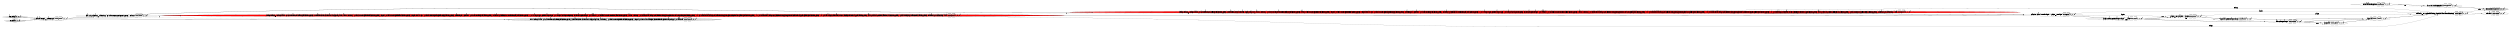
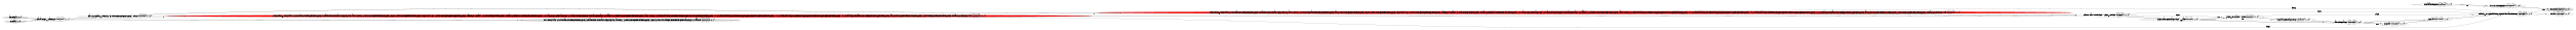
  digraph {
    rankdir=LR
    node [fillcolor=white shape=ellipse style=filled]
    edge [style=bold]
    n1 [label="final Path tempDir = createTempDir()@@@3@@@['1', '1', '1']"]
    n2 [fillcolor=lightgray label="return Settings.builder().put(ClusterName.CLUSTER_NAME_SETTING.getKey(),InternalTestCluster.clusterName(\"single-node-cluster\",randomLong())).put(Environment.PATH_HOME_SETTING.getKey(),tempDir).put(NetworkModule.TRANSPORT_TYPE_KEY,getTestTransportType()).put(dataNode())@@@4@@@['0', '0', '1']"]
    n3 [label="final String nodeName = nodeSettings().get(Node.NODE_NAME_SETTING.getKey(),\"node_s_0\")@@@4@@@['1', '1', '0']"]
    n4 [fillcolor=red label="Settings settings = Settings.builder().put(ClusterName.CLUSTER_NAME_SETTING.getKey(),InternalTestCluster.clusterName(\"single-node-cluster\",random().nextLong())).put(DestructiveOperations.REQUIRES_NAME_SETTING.getKey(),false).put(Environment.PATH_HOME_SETTING.getKey(),tempDir).put(Environment.PATH_REPO_SETTING.getKey(),tempDir.resolve(\"repo\")).put(Environment.PATH_SHARED_DATA_SETTING.getKey(),createTempDir().getParent()).put(Node.NODE_NAME_SETTING.getKey(),nodeName).put(EsExecutors.NODE_PROCESSORS_SETTING.getKey(),1).put(\"transport.type\",getTestTransportType()).put(TransportSettings.PORT.getKey(),ESTestCase.getPortRange()).put(dataNode()).put(NodeEnvironment.NODE_ID_SEED_SETTING.getKey(),random().nextLong()).put(DiskThresholdSettings.CLUSTER_ROUTING_ALLOCATION_LOW_DISK_WATERMARK_SETTING.getKey(),\"1b\").put(DiskThresholdSettings.CLUSTER_ROUTING_ALLOCATION_HIGH_DISK_WATERMARK_SETTING.getKey(),\"1b\").put(DiskThresholdSettings.CLUSTER_ROUTING_ALLOCATION_DISK_FLOOD_STAGE_WATERMARK_SETTING.getKey(),\"1b\").put(HierarchyCircuitBreakerService.USE_REAL_MEMORY_USAGE_SETTING.getKey(),false).putList(DISCOVERY_SEED_HOSTS_SETTING.getKey()).putList(INITIAL_MASTER_NODES_SETTING.getKey(),nodeName).put(nodeSettings()).build()@@@5@@@['0', '1', '0']"]
    n5 [fillcolor=red label="Settings settings = Settings.builder().put(ClusterName.CLUSTER_NAME_SETTING.getKey(),InternalTestCluster.clusterName(\"single-node-cluster\",random().nextLong())).put(Environment.PATH_HOME_SETTING.getKey(),tempDir).put(Environment.PATH_REPO_SETTING.getKey(),tempDir.resolve(\"repo\")).put(Environment.PATH_SHARED_DATA_SETTING.getKey(),createTempDir().getParent()).put(Node.NODE_NAME_SETTING.getKey(),nodeName).put(EsExecutors.NODE_PROCESSORS_SETTING.getKey(),1).put(\"transport.type\",getTestTransportType()).put(TransportSettings.PORT.getKey(),ESTestCase.getPortRange()).put(dataNode()).put(NodeEnvironment.NODE_ID_SEED_SETTING.getKey(),random().nextLong()).put(DiskThresholdSettings.CLUSTER_ROUTING_ALLOCATION_LOW_DISK_WATERMARK_SETTING.getKey(),\"1b\").put(DiskThresholdSettings.CLUSTER_ROUTING_ALLOCATION_HIGH_DISK_WATERMARK_SETTING.getKey(),\"1b\").put(DiskThresholdSettings.CLUSTER_ROUTING_ALLOCATION_DISK_FLOOD_STAGE_WATERMARK_SETTING.getKey(),\"1b\").put(HierarchyCircuitBreakerService.USE_REAL_MEMORY_USAGE_SETTING.getKey(),false).putList(DISCOVERY_SEED_HOSTS_SETTING.getKey()).putList(INITIAL_MASTER_NODES_SETTING.getKey(),nodeName).put(nodeSettings()).build()@@@5@@@['1', '0', '0']"]
    n6 [fillcolor=lightgray label="baseSettings['0', '0', '1']" shape=diamond]
    n7 [label="Collection<Class<? extends Plugin>> plugins = getPlugins()@@@6@@@['1', '1', '0']"]
    n8 [label="Node node = new MockNode(settings,plugins,forbidPrivateIndexSettings())@@@15@@@['1', '1', '0']"]
    n9 [label="plugins.contains(getTestTransportPlugin()) == false@@@7@@@['1', '1', '0']" shape=diamond]
    n10 [label="plugins = new ArrayList<>(plugins)@@@8@@@['1', '1', '0']"]
    n11 [fillcolor=lightgray label="return node@@@22@@@['1', '1', '0']"]
    n12 [label="node.start()@@@17@@@['1', '1', '0']"]
    n13 [label="addMockHttpTransport()@@@11@@@['1', '1', '0']" shape=diamond]
    n14 [label="plugins.add(getTestTransportPlugin())@@@9@@@['1', '1', '0']"]
    n15 [label="plugins.add()@@@14@@@['1', '1', '0']"]
    n16 [label="NodeValidationException e@@@19@@@['1', '1', '0']" shape=diamond]
    n17 [label="throw new RuntimeException(e)@@@20@@@['1', '1', '0']"]
    n18 [label="plugins.add()@@@12@@@['1', '1', '0']"]
    n19 [fillcolor=lightgray label="newNode['0', '1', '0']" shape=diamond]
    n1 -> n2
    n1 -> n3
    n3 -> n2 [label=0 style=dashed]
    n3 -> n4
    n3 -> n5
    n4 -> n7
    n4 -> n8 [label=settings style=solid]
    n5 -> n4 [label=0 style=dashed]
    n5 -> n7
    n5 -> n8 [label=settings style=solid]
    n6 -> n1
    n7 -> n8 [label=plugins style=solid]
    n7 -> n9
    n7 -> n10 [label=plugins style=solid]
    n8 -> n11 [label="node" style=solid]
    n8 -> n12
    n9 -> n10 [label=true style=dotted]
    n9 -> n10
    n9 -> n13
    n9 -> n14 [label=true style=dotted]
    n10 -> n8 [label=plugins style=solid]
    n10 -> n14
    n13 -> n15
    n13 -> n18
    n13 -> n18 [label=true style=dotted]
-   n14 -> n15
+   n14 -> n13
    n15 -> n8
    n16 -> n17 [label=true style=dotted]
    n16 -> n17
    n17 -> n11
    n18 -> n15
    n19 -> n1
  }
